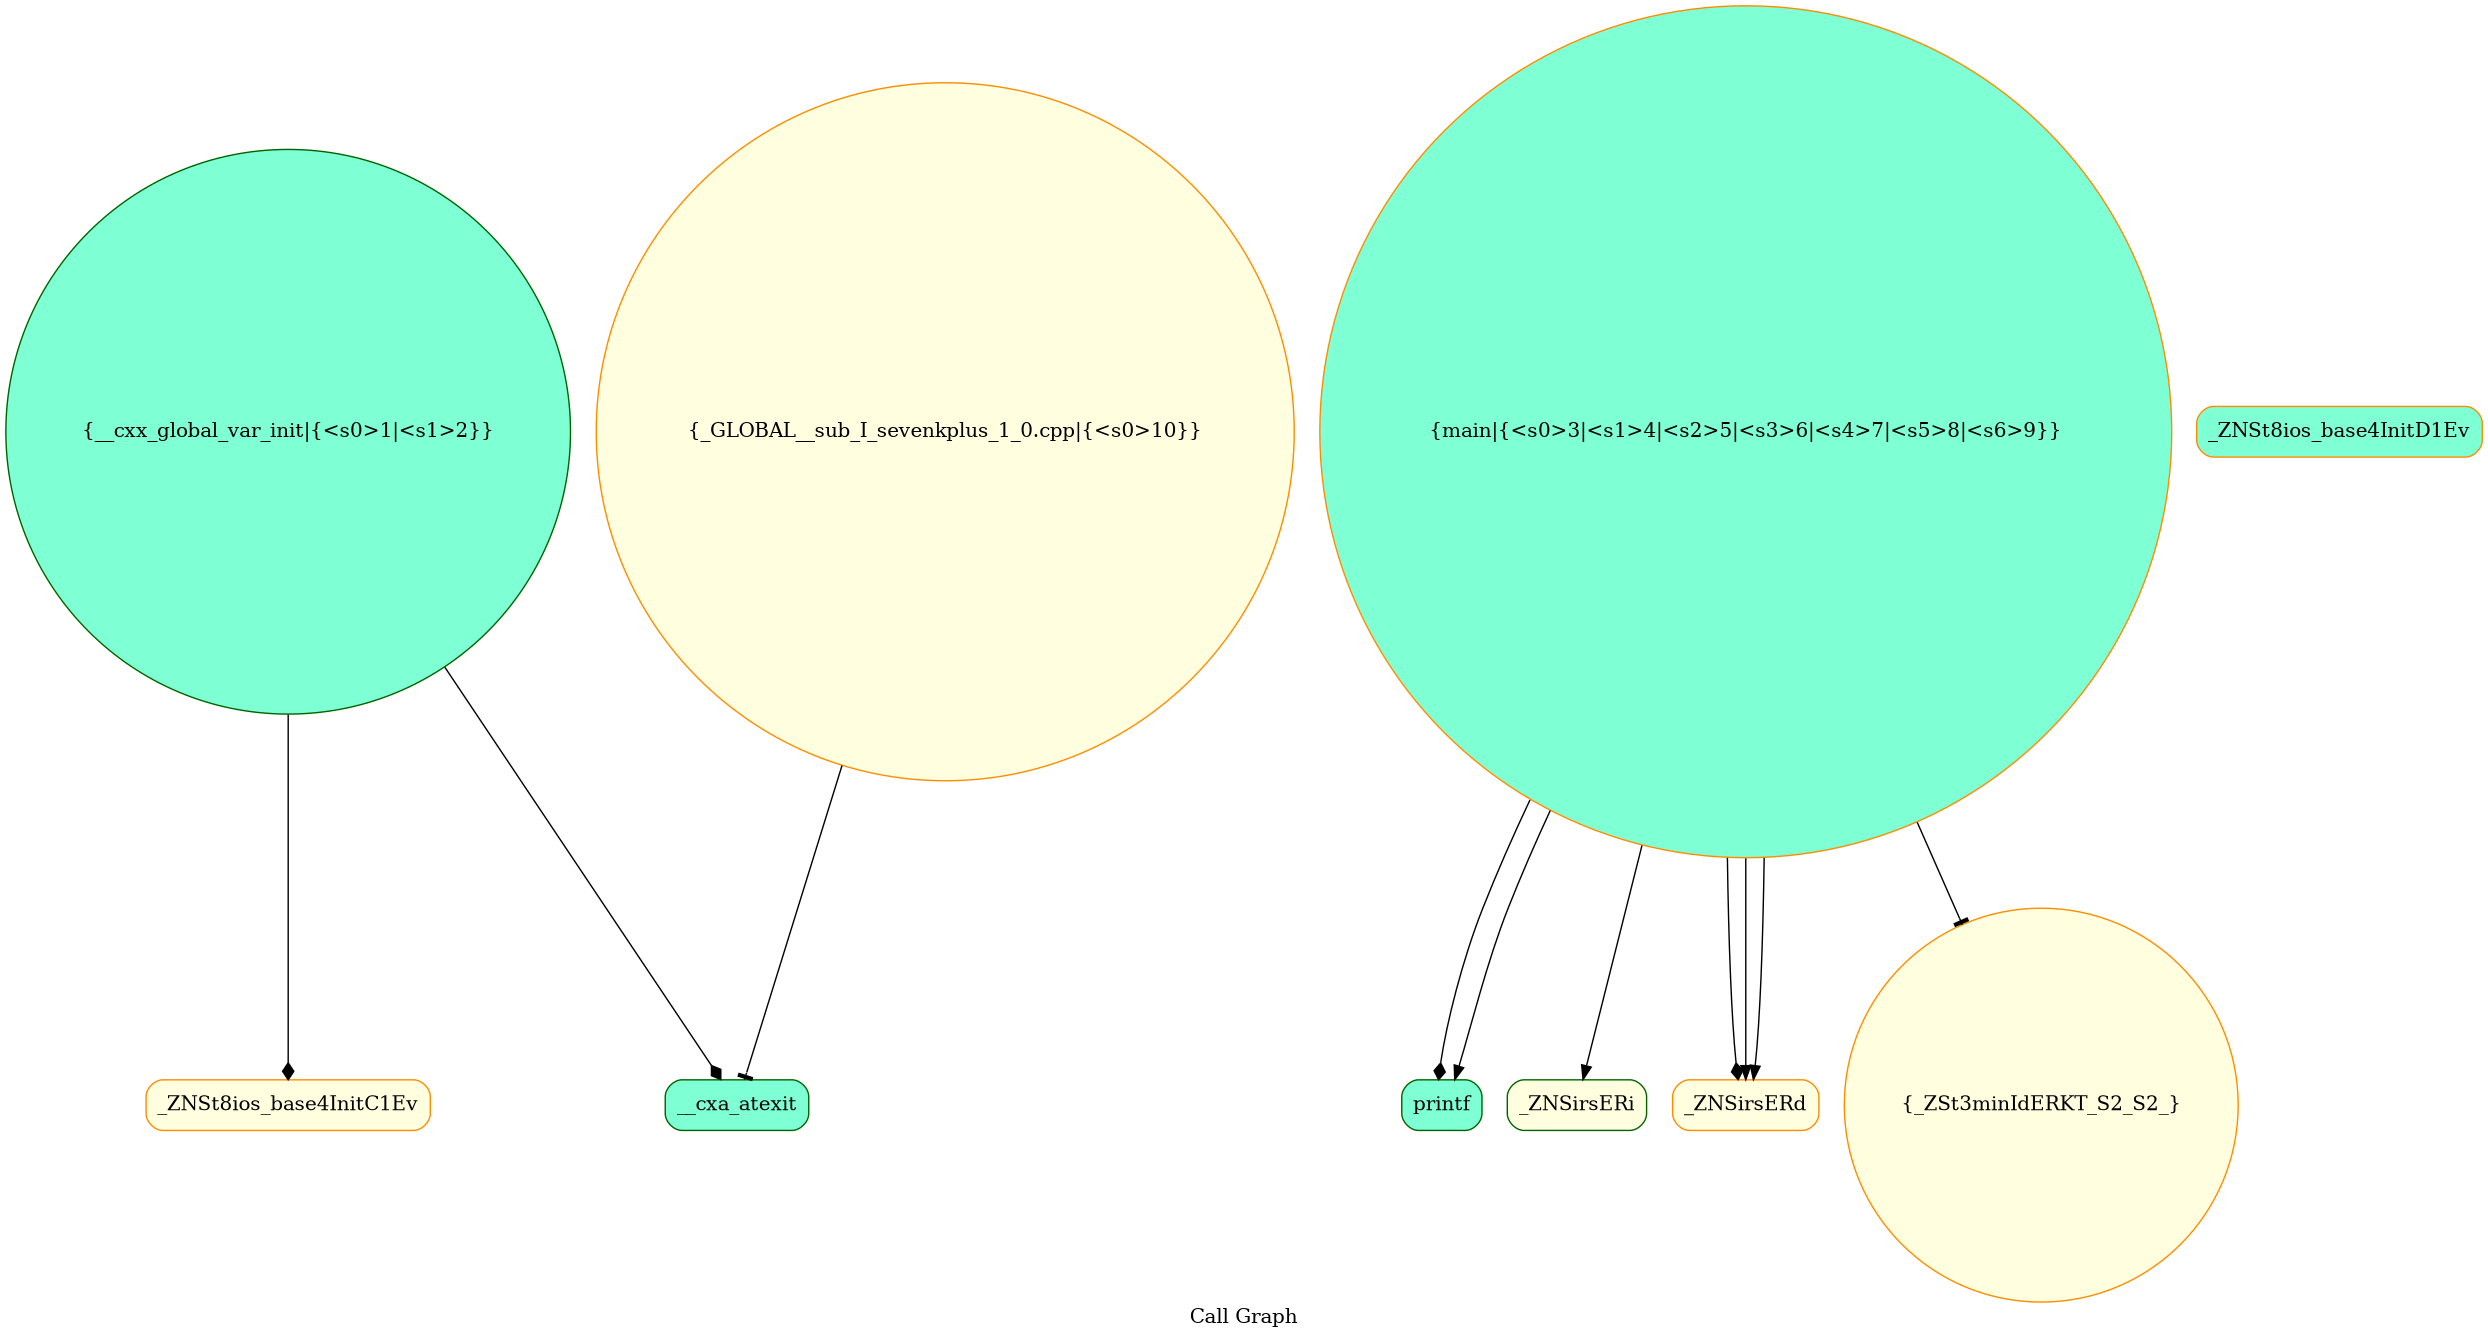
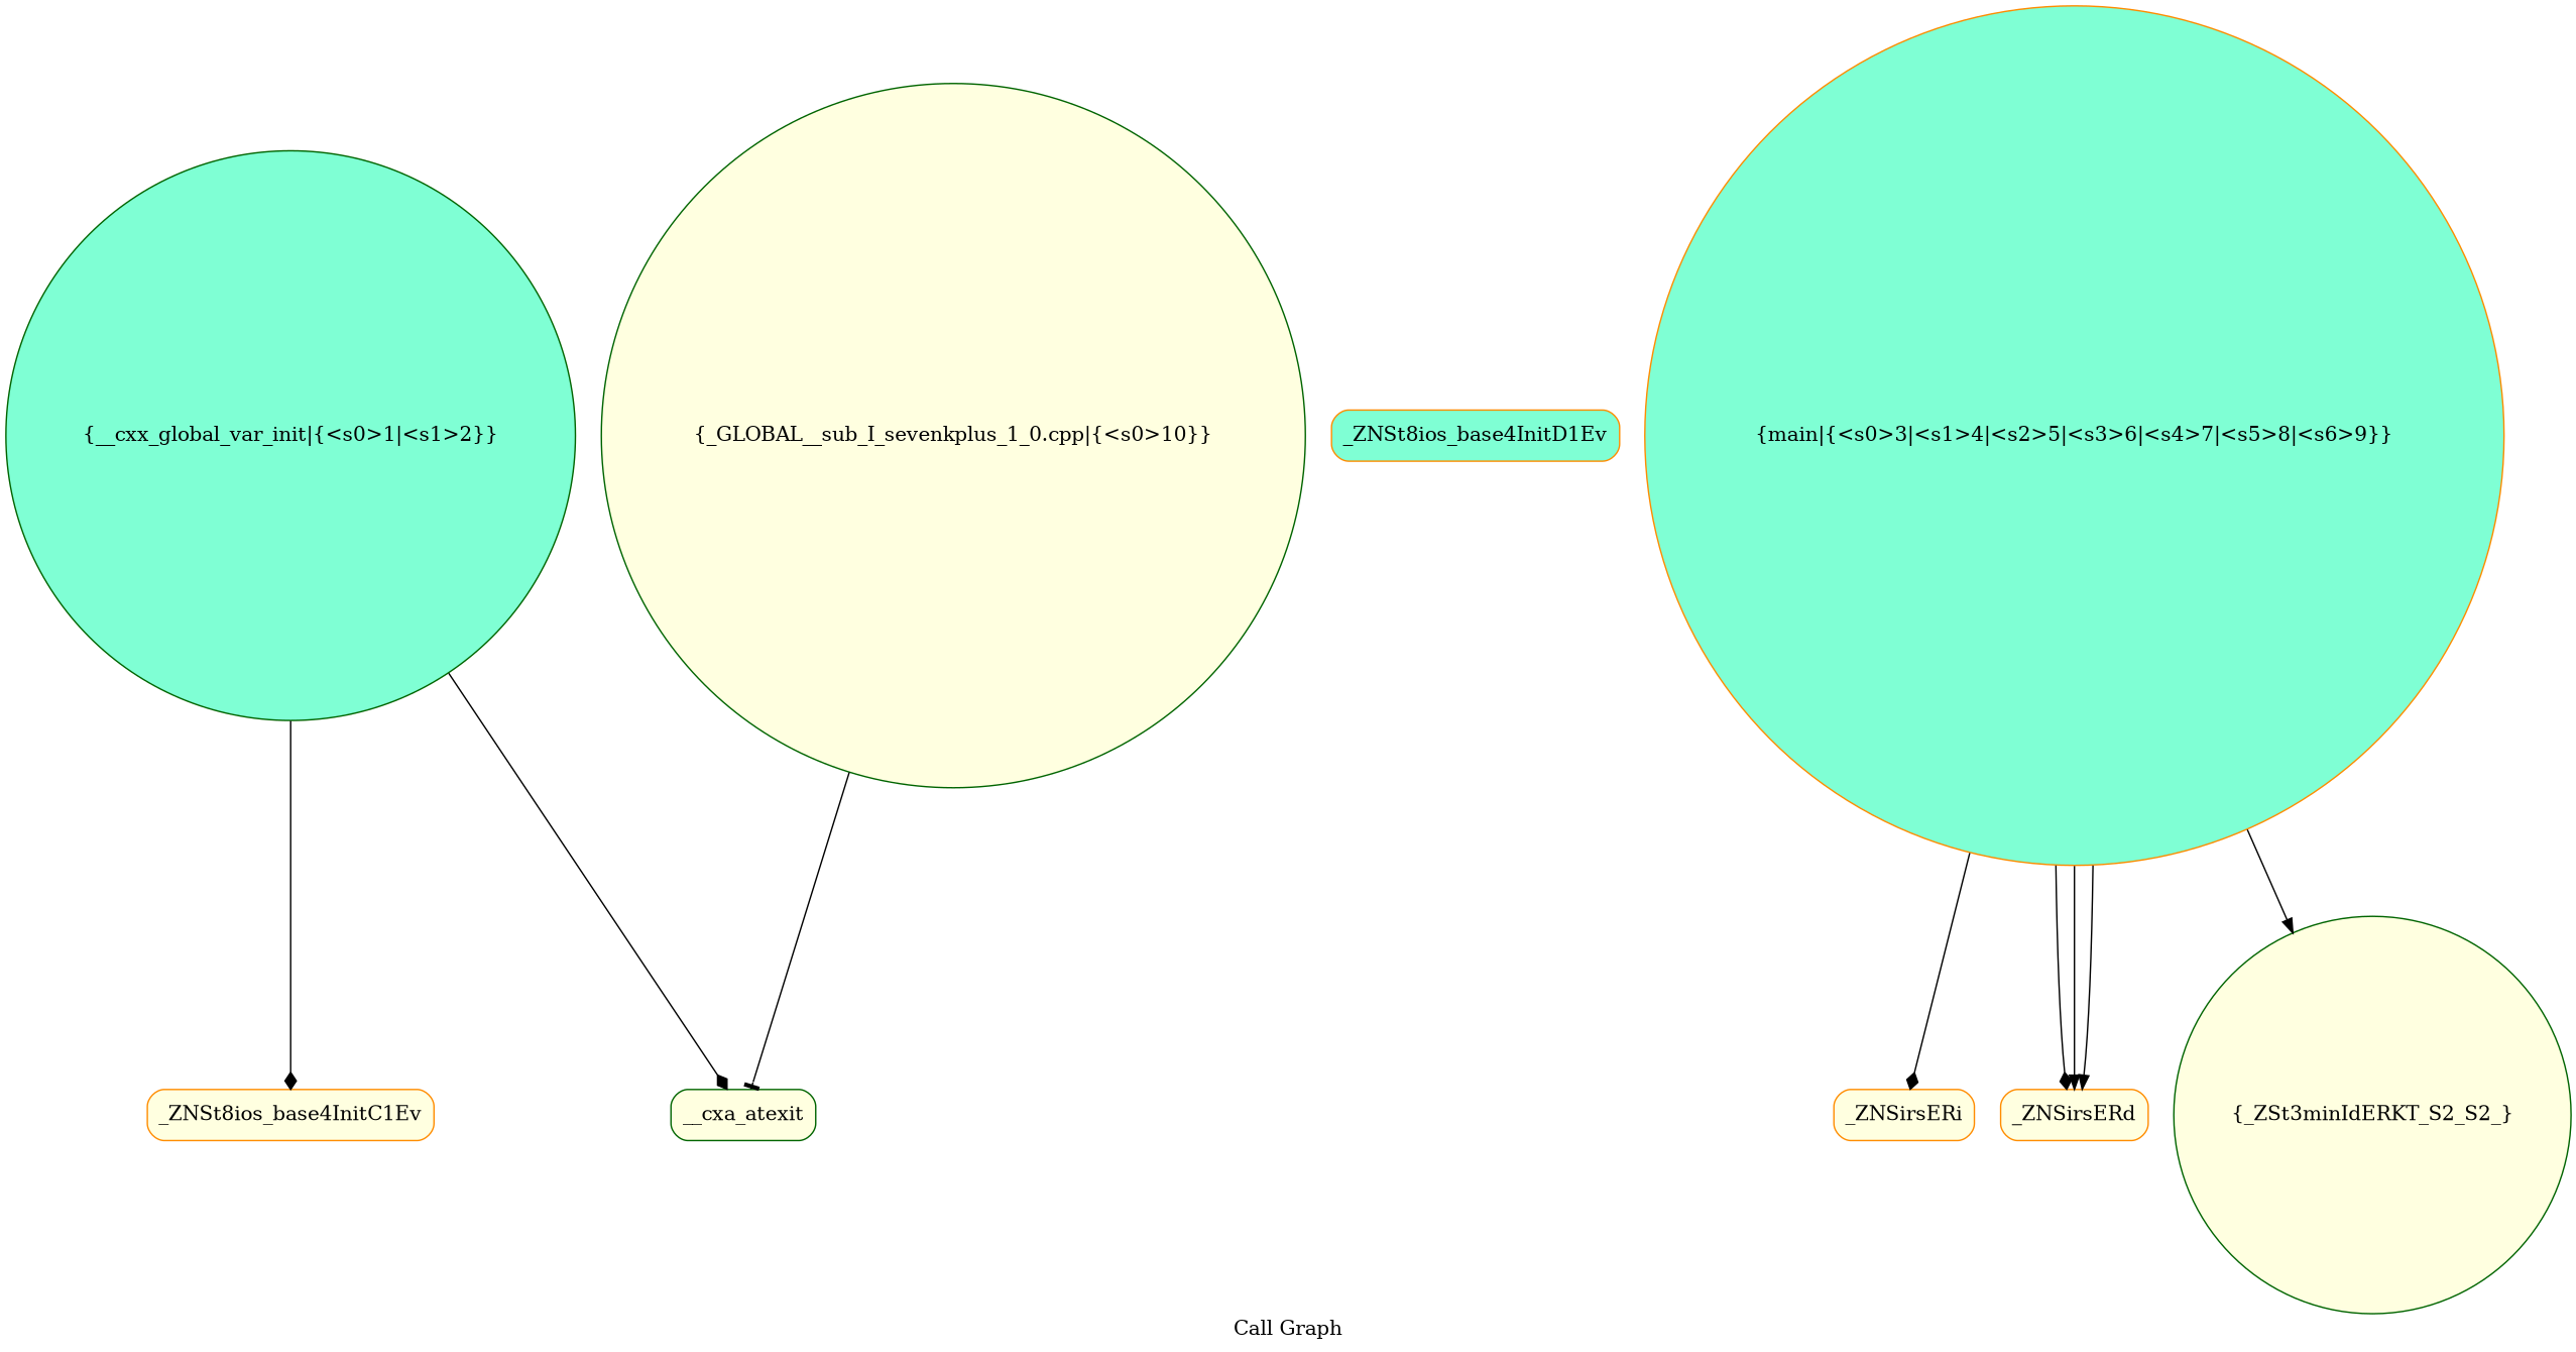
  digraph {
    label="Call Graph"
    node [color=darkgreen fillcolor=aquamarine shape=Mrecord style=filled]
    edge [arrowhead=diamond color=black tailport=s0]
    n1 [label="{__cxx_global_var_init|{<s0>1|<s1>2}}" shape=circle]
    n2 [color=darkorange fillcolor=lightyellow label="{_ZNSt8ios_base4InitC1Ev}"]
-   n3 [label="{__cxa_atexit}"]
-   n4 [label="{printf}"]
+   n3 [fillcolor=lightyellow label="{__cxa_atexit}"]
    n5 [color=darkorange label="{_ZNSt8ios_base4InitD1Ev}"]
-   n6 [color=darkorange fillcolor=lightyellow label="{_GLOBAL__sub_I_sevenkplus_1_0.cpp|{<s0>10}}" shape=circle]
+   n6 [fillcolor=lightyellow label="{_GLOBAL__sub_I_sevenkplus_1_0.cpp|{<s0>10}}" shape=circle]
    n7 [color=darkorange label="{main|{<s0>3|<s1>4|<s2>5|<s3>6|<s4>7|<s5>8|<s6>9}}" shape=circle]
-   n8 [fillcolor=lightyellow label="{_ZNSirsERi}"]
+   n8 [color=darkorange fillcolor=lightyellow label="{_ZNSirsERi}"]
    n9 [color=darkorange fillcolor=lightyellow label="{_ZNSirsERd}"]
-   n10 [color=darkorange fillcolor=lightyellow label="{_ZSt3minIdERKT_S2_S2_}" shape=circle]
+   n10 [fillcolor=lightyellow label="{_ZSt3minIdERKT_S2_S2_}" shape=circle]
    n1 -> n2
    n1 -> n3 [tailport=s1]
    n6 -> n3 [arrowhead=tee]
-   n7 -> n4 [tailport=s4]
-   n7 -> n4 [arrowhead=normal tailport=s6]
-   n7 -> n8 [arrowhead=normal]
+   n7 -> n8
    n7 -> n9 [tailport=s1]
    n7 -> n9 [arrowhead=normal tailport=s2]
    n7 -> n9 [arrowhead=normal tailport=s3]
-   n7 -> n10 [arrowhead=tee tailport=s5]
+   n7 -> n10 [arrowhead=normal tailport=s5]
  }
